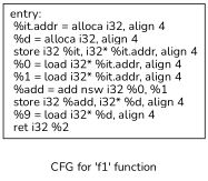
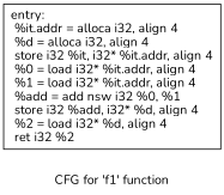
  digraph {
    label="CFG for 'f1' function"
    fontname=Nunito
-   n1 [label="{entry:\l  %it.addr = alloca i32, align 4\l  %d = alloca i32, align 4\l  store i32 %it, i32* %it.addr, align 4\l  %0 = load i32* %it.addr, align 4\l  %1 = load i32* %it.addr, align 4\l  %add = add nsw i32 %0, %1\l  store i32 %add, i32* %d, align 4\l  %9 = load i32* %d, align 4\l  ret i32 %2\l}" shape=record fontname=Nunito]
+   n1 [label="{entry:\l  %it.addr = alloca i32, align 4\l  %d = alloca i32, align 4\l  store i32 %it, i32* %it.addr, align 4\l  %0 = load i32* %it.addr, align 4\l  %1 = load i32* %it.addr, align 4\l  %add = add nsw i32 %0, %1\l  store i32 %add, i32* %d, align 4\l  %2 = load i32* %d, align 4\l  ret i32 %2\l}" shape=record fontname=Nunito]
  }
